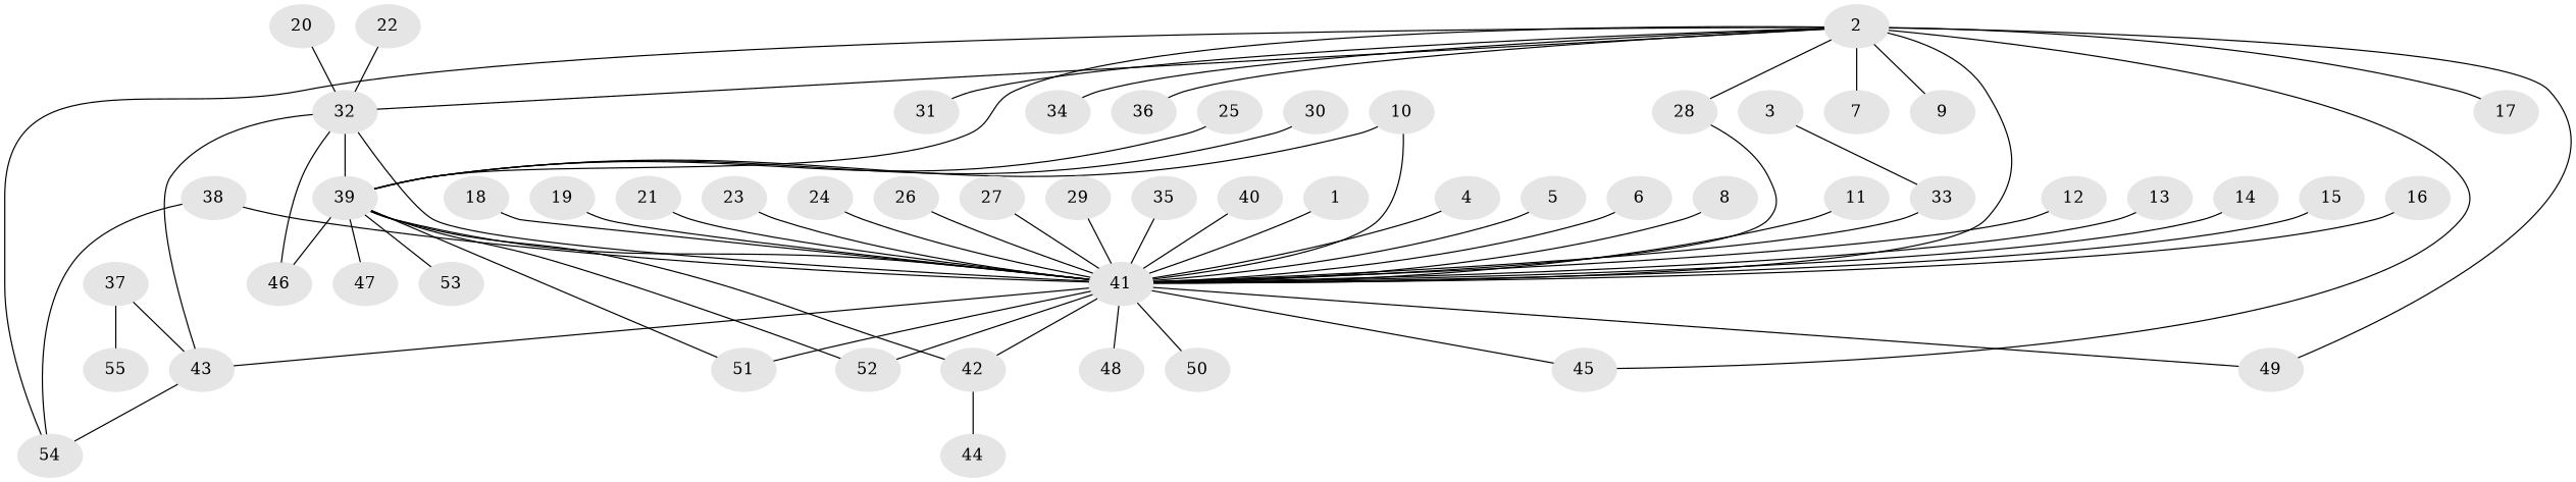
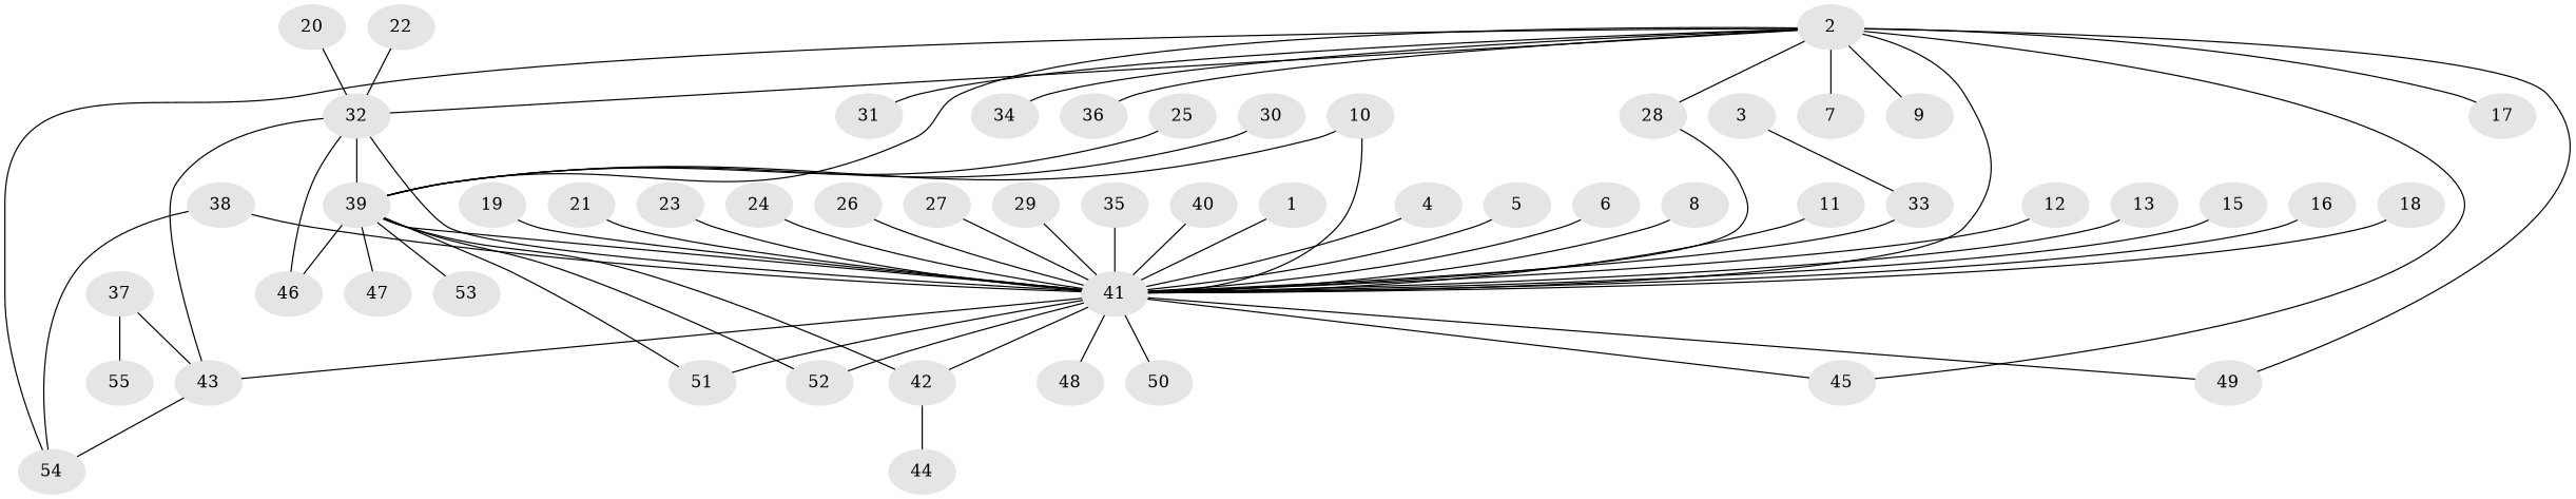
  graph {
    node [color=gray90 style=filled]
    edge [weight=1.0]
    1
    41
    45
    49
    43
    42
    51
    52
    48
    50
    2
    7
    9
    17
    28
    31
    32
    34
    36
    39
    54
    46
    37
    55
    47
    53
    3
    33
    4
    5
    6
    8
    10
    11
    12
    13
-   14
    15
    16
    18
    19
    20
    21
    22
    23
    24
    25
    26
    27
    29
    30
    35
    38
    44
    40
    1 -- 41
    41 -- 45
    41 -- 49
    41 -- 43 [weight=2.0]
    41 -- 42 [weight=2.0]
    41 -- 51
    41 -- 52
    41 -- 48
    41 -- 50
    43 -- 54
    42 -- 44
    2 -- 41 [weight=3.0]
    2 -- 45
    2 -- 49
    2 -- 7
    2 -- 9
    2 -- 17
    2 -- 28
    2 -- 31
    2 -- 32
    2 -- 34
    2 -- 36
    2 -- 39
    2 -- 54
    28 -- 41
    32 -- 41 [weight=2.0]
    32 -- 43
    32 -- 39 [weight=3.0]
    32 -- 46
    39 -- 41 [weight=2.0]
    39 -- 42 [weight=2.0]
    39 -- 51
    39 -- 52
    39 -- 46 [weight=3.0]
    39 -- 47
    39 -- 53 [weight=2.0]
    37 -- 43
    37 -- 55
    3 -- 33
    33 -- 41
    4 -- 41
    5 -- 41
    6 -- 41
    8 -- 41
    10 -- 41
    10 -- 39
    11 -- 41
    12 -- 41
    13 -- 41
-   14 -- 41
    15 -- 41
    16 -- 41
    18 -- 41
    19 -- 41
    20 -- 32
    21 -- 41
    22 -- 32
    23 -- 41
    24 -- 41
    25 -- 39
    26 -- 41
    27 -- 41
    29 -- 41
    30 -- 39
    35 -- 41
    38 -- 41 [weight=3.0]
    38 -- 54
    40 -- 41
  }
